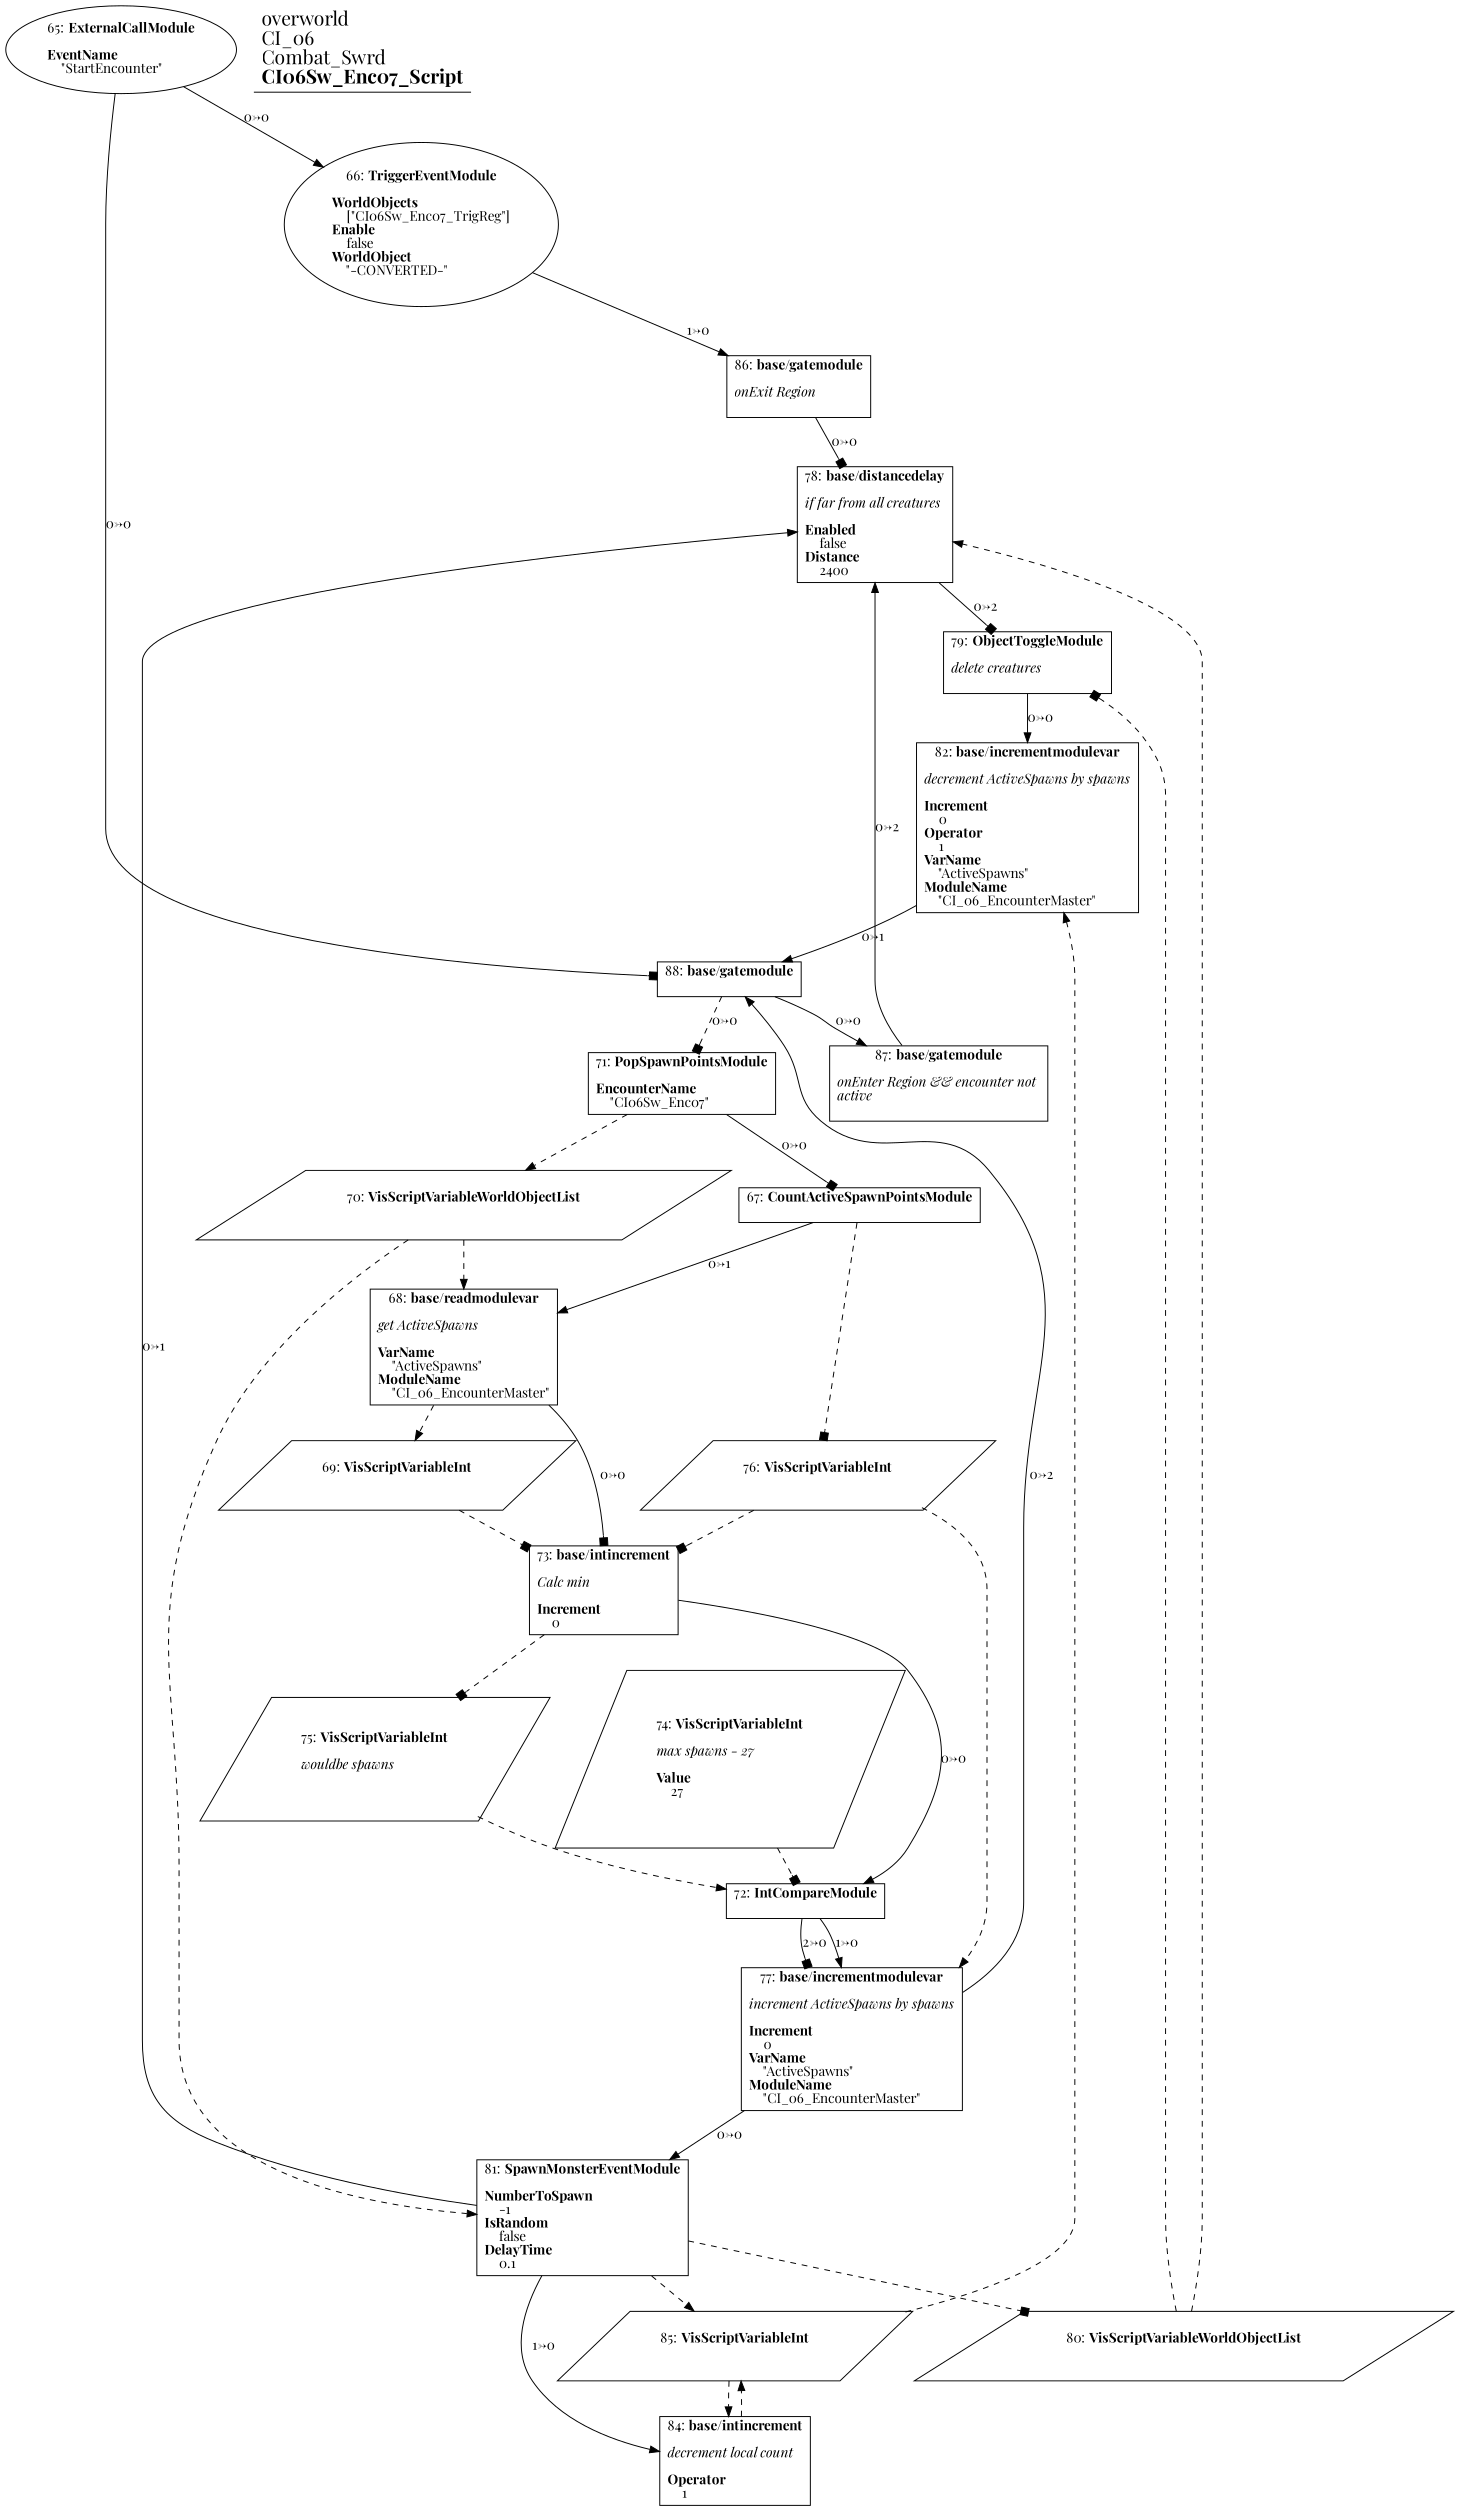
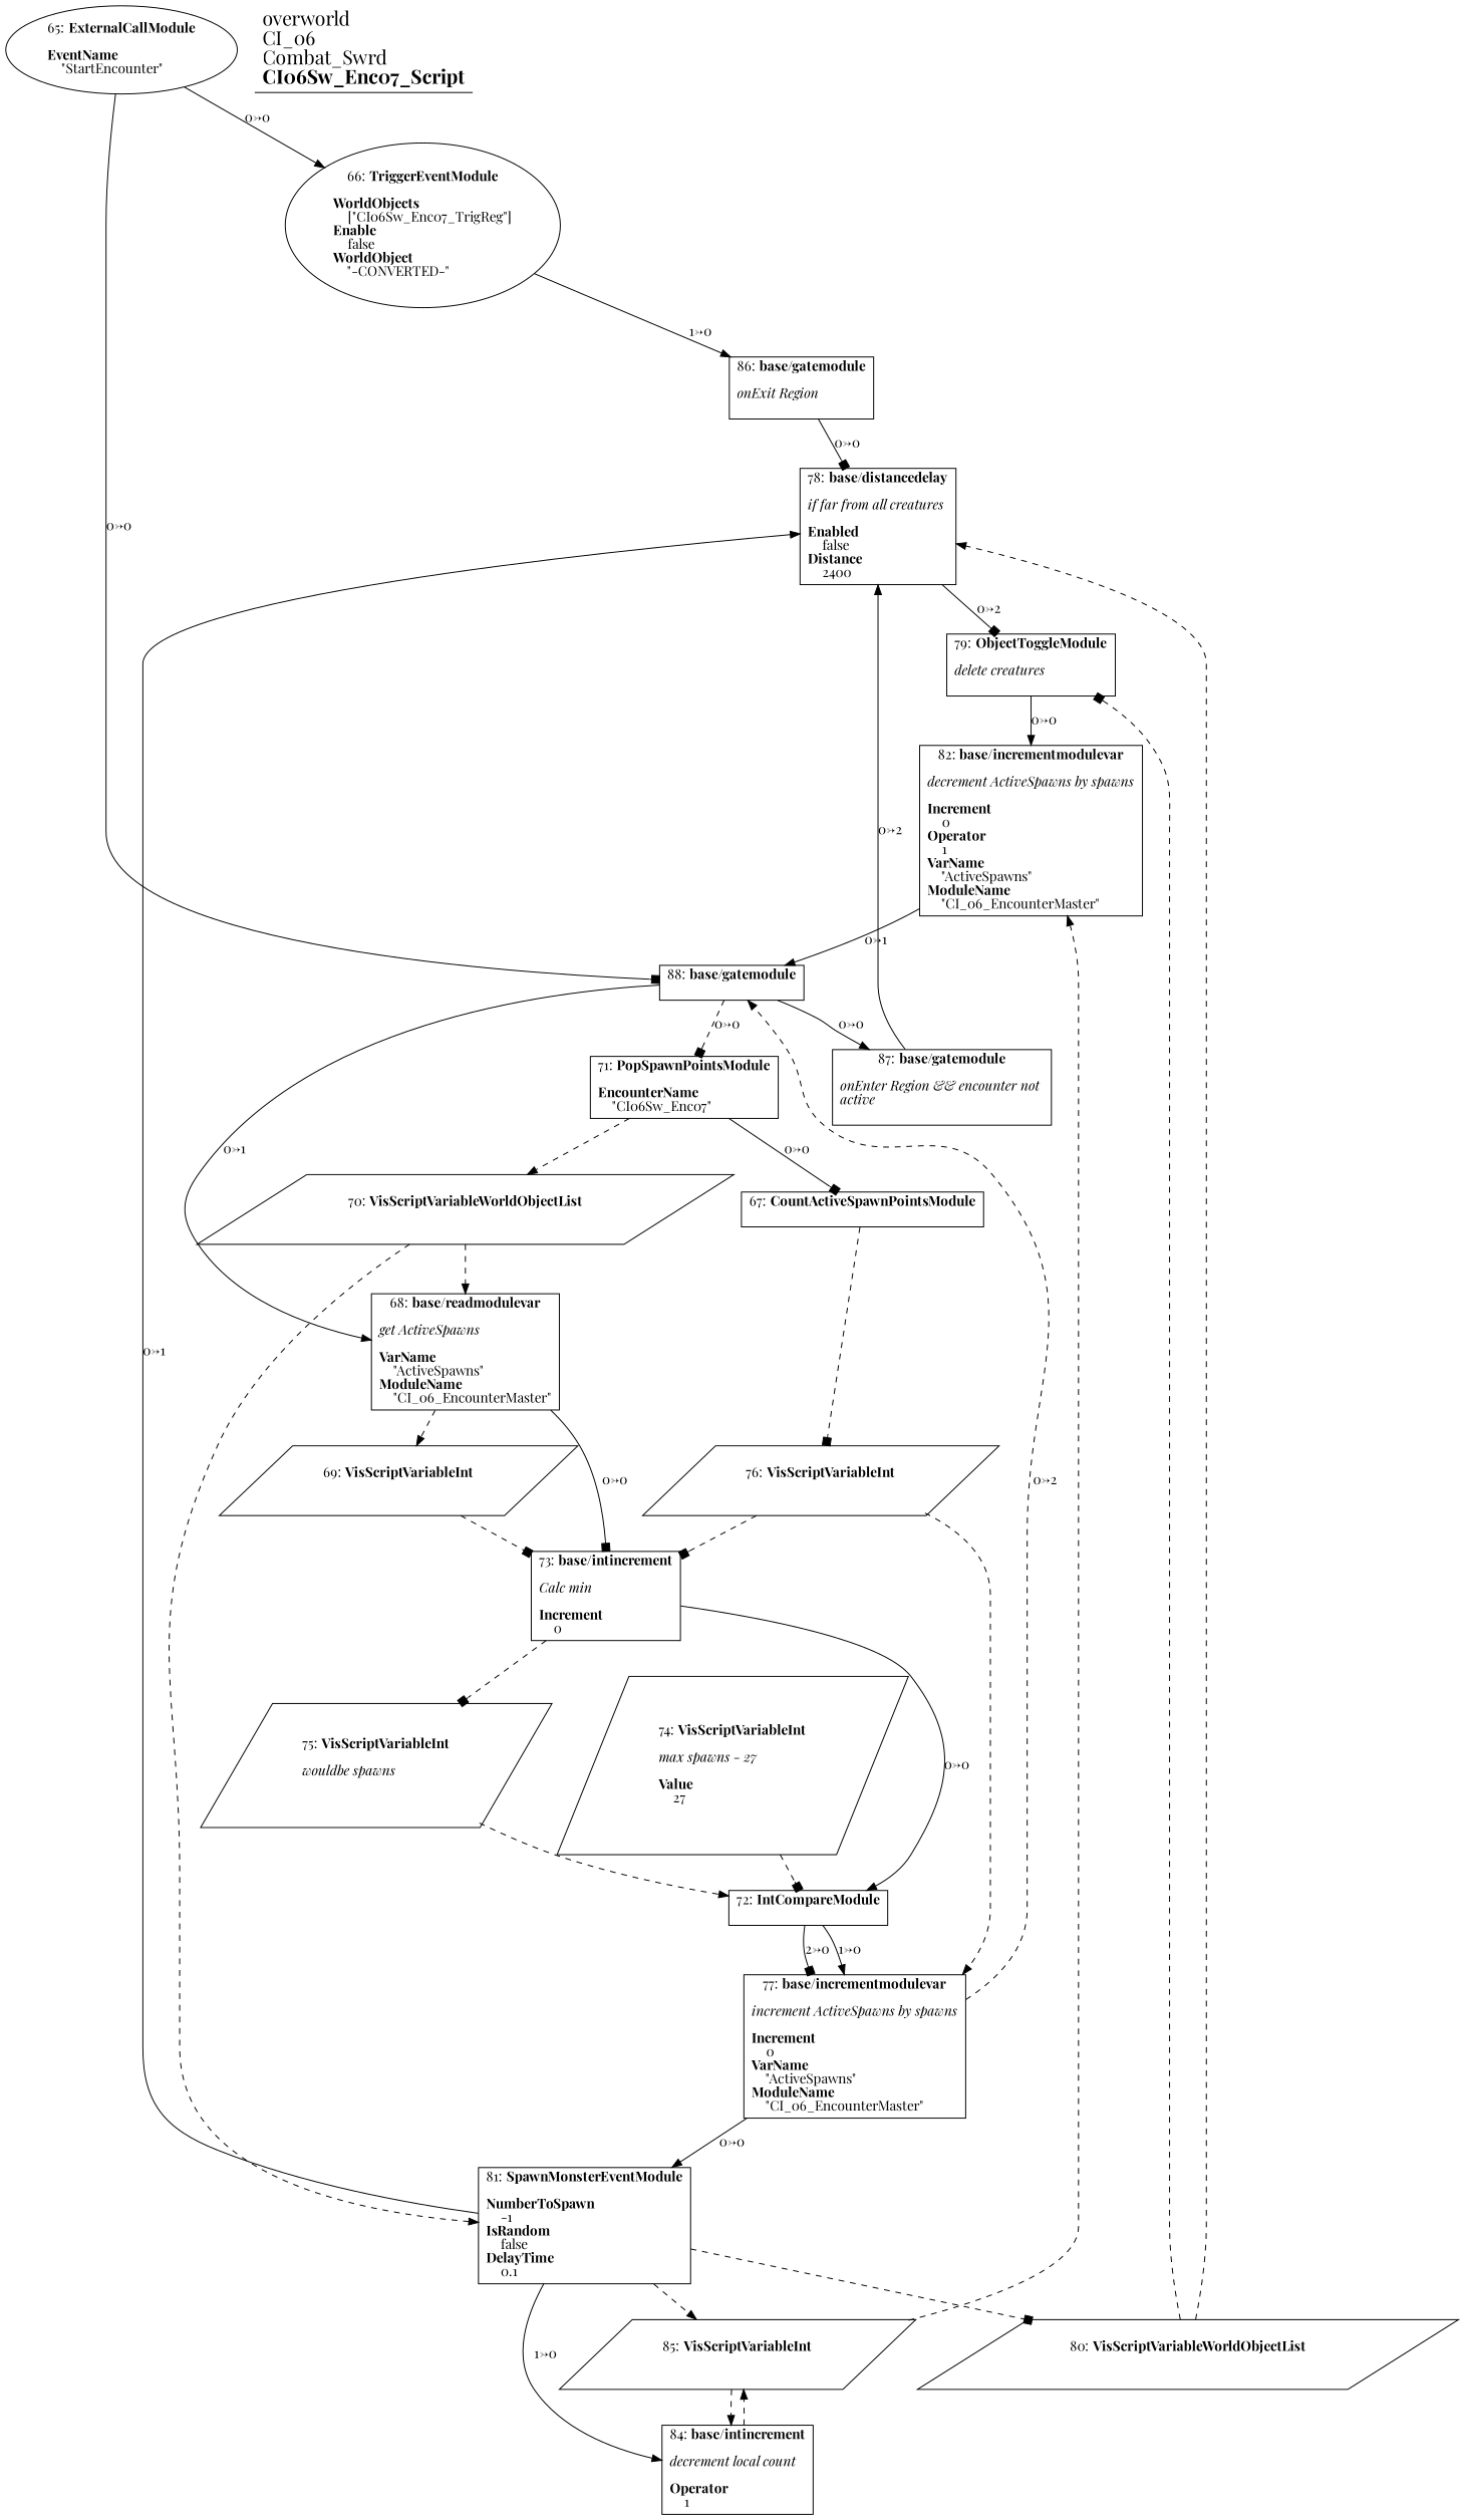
  digraph {
    fontname="Playfair Display"
    splines=spline
    node [fontname="Playfair Display" shape=box]
    edge [arrowhead=normal fontname="Playfair Display"]
    n1 [label=<65: <b>ExternalCallModule</b><br/><br/><b>EventName</b><br align="left"/>    &quot;StartEncounter&quot;<br align="left"/>> shape=oval]
    n2 [label=<66: <b>TriggerEventModule</b><br/><br/><b>WorldObjects</b><br align="left"/>    [&quot;CI06Sw_Enc07_TrigReg&quot;]<br align="left"/><b>Enable</b><br align="left"/>    false<br align="left"/><b>WorldObject</b><br align="left"/>    &quot;-CONVERTED-&quot;<br align="left"/>> shape=oval]
    n3 [label=<88: <b>base/gatemodule</b><br/><br/>>]
    n4 [label=<86: <b>base/gatemodule</b><br/><br/><i>onExit Region<br align="left"/></i><br align="left"/>>]
    n5 [label=<71: <b>PopSpawnPointsModule</b><br/><br/><b>EncounterName</b><br align="left"/>    &quot;CI06Sw_Enc07&quot;<br align="left"/>>]
    n6 [label=<87: <b>base/gatemodule</b><br/><br/><i>onEnter Region &amp;&amp; encounter not <br align="left"/>active<br align="left"/></i><br align="left"/>>]
    n7 [label=<78: <b>base/distancedelay</b><br/><br/><i>if far from all creatures<br align="left"/></i><br align="left"/><b>Enabled</b><br align="left"/>    false<br align="left"/><b>Distance</b><br align="left"/>    2400<br align="left"/>>]
    n8 [label=<67: <b>CountActiveSpawnPointsModule</b><br/><br/>>]
    n9 [label=<70: <b>VisScriptVariableWorldObjectList</b><br/><br/>> shape=parallelogram]
    n10 [label=<79: <b>ObjectToggleModule</b><br/><br/><i>delete creatures<br align="left"/></i><br align="left"/>>]
    n11 [label=<68: <b>base/readmodulevar</b><br/><br/><i>get ActiveSpawns<br align="left"/></i><br align="left"/><b>VarName</b><br align="left"/>    &quot;ActiveSpawns&quot;<br align="left"/><b>ModuleName</b><br align="left"/>    &quot;CI_06_EncounterMaster&quot;<br align="left"/>>]
    n12 [label=<76: <b>VisScriptVariableInt</b><br/><br/>> shape=parallelogram]
    n13 [label=<73: <b>base/intincrement</b><br/><br/><i>Calc min<br align="left"/></i><br align="left"/><b>Increment</b><br align="left"/>    0<br align="left"/>>]
    n14 [label=<69: <b>VisScriptVariableInt</b><br/><br/>> shape=parallelogram]
    n15 [label=<77: <b>base/incrementmodulevar</b><br/><br/><i>increment ActiveSpawns by spawns<br align="left"/></i><br align="left"/><b>Increment</b><br align="left"/>    0<br align="left"/><b>VarName</b><br align="left"/>    &quot;ActiveSpawns&quot;<br align="left"/><b>ModuleName</b><br align="left"/>    &quot;CI_06_EncounterMaster&quot;<br align="left"/>>]
    n16 [label=<72: <b>IntCompareModule</b><br/><br/>>]
    n17 [label=<75: <b>VisScriptVariableInt</b><br/><br/><i>wouldbe spawns<br align="left"/></i><br align="left"/>> shape=parallelogram]
    n18 [label=<81: <b>SpawnMonsterEventModule</b><br/><br/><b>NumberToSpawn</b><br align="left"/>    -1<br align="left"/><b>IsRandom</b><br align="left"/>    false<br align="left"/><b>DelayTime</b><br align="left"/>    0.1<br align="left"/>>]
    n19 [label=<80: <b>VisScriptVariableWorldObjectList</b><br/><br/>> shape=parallelogram]
    n20 [label=<84: <b>base/intincrement</b><br/><br/><i>decrement local count<br align="left"/></i><br align="left"/><b>Operator</b><br align="left"/>    1<br align="left"/>>]
    n21 [label=<85: <b>VisScriptVariableInt</b><br/><br/>> shape=parallelogram]
    n22 [label=<74: <b>VisScriptVariableInt</b><br/><br/><i>max spawns - 27<br align="left"/></i><br align="left"/><b>Value</b><br align="left"/>    27<br align="left"/>> shape=parallelogram]
    n23 [label=<82: <b>base/incrementmodulevar</b><br/><br/><i>decrement ActiveSpawns by spawns<br align="left"/></i><br align="left"/><b>Increment</b><br align="left"/>    0<br align="left"/><b>Operator</b><br align="left"/>    1<br align="left"/><b>VarName</b><br align="left"/>    &quot;ActiveSpawns&quot;<br align="left"/><b>ModuleName</b><br align="left"/>    &quot;CI_06_EncounterMaster&quot;<br align="left"/>>]
    n24 [label=<<font point-size="20">overworld<br align="left"/>CI_06<br align="left"/>Combat_Swrd<br align="left"/><b>CI06Sw_Enc07_Script</b><br align="left"/></font>> shape=underline]
    n1 -> n2 [label="0→0"]
    n1 -> n3 [arrowhead=box label="0→0"]
    n2 -> n4 [label="1→0"]
    n3 -> n5 [arrowhead=box label="0→0" style=dashed]
    n3 -> n6 [label="0→0"]
    n4 -> n7 [arrowhead=box label="0→0"]
    n5 -> n8 [arrowhead=box label="0→0"]
    n5 -> n9 [style=dashed]
    n6 -> n7 [label="0→2"]
    n7 -> n10 [arrowhead=box label="0→2"]
-   n8 -> n11 [label="0→1"]
+   n3 -> n11 [label="0→1"]
    n8 -> n12 [arrowhead=box style=dashed]
    n9 -> n11 [style=dashed]
    n9 -> n18 [style=dashed]
    n10 -> n23 [label="0→0"]
    n11 -> n13 [arrowhead=box label="0→0"]
    n11 -> n14 [style=dashed]
    n12 -> n13 [arrowhead=box style=dashed]
    n12 -> n15 [style=dashed]
    n13 -> n16 [label="0→0"]
    n13 -> n17 [arrowhead=box style=dashed]
    n14 -> n13 [arrowhead=box style=dashed]
-   n15 -> n3 [label="0→2"]
+   n15 -> n3 [label="0→2" style=dashed]
    n15 -> n18 [label="0→0"]
    n16 -> n15 [label="1→0"]
    n16 -> n15 [arrowhead=box label="2→0"]
    n17 -> n16 [style=dashed]
    n18 -> n7 [label="0→1"]
    n18 -> n19 [arrowhead=box style=dashed]
    n18 -> n20 [label="1→0"]
    n18 -> n21 [style=dashed]
    n19 -> n7 [style=dashed]
    n19 -> n10 [arrowhead=box style=dashed]
    n20 -> n21 [style=dashed]
    n21 -> n20 [style=dashed]
    n21 -> n23 [style=dashed]
    n22 -> n16 [arrowhead=box style=dashed]
    n23 -> n3 [label="0→1"]
  }
